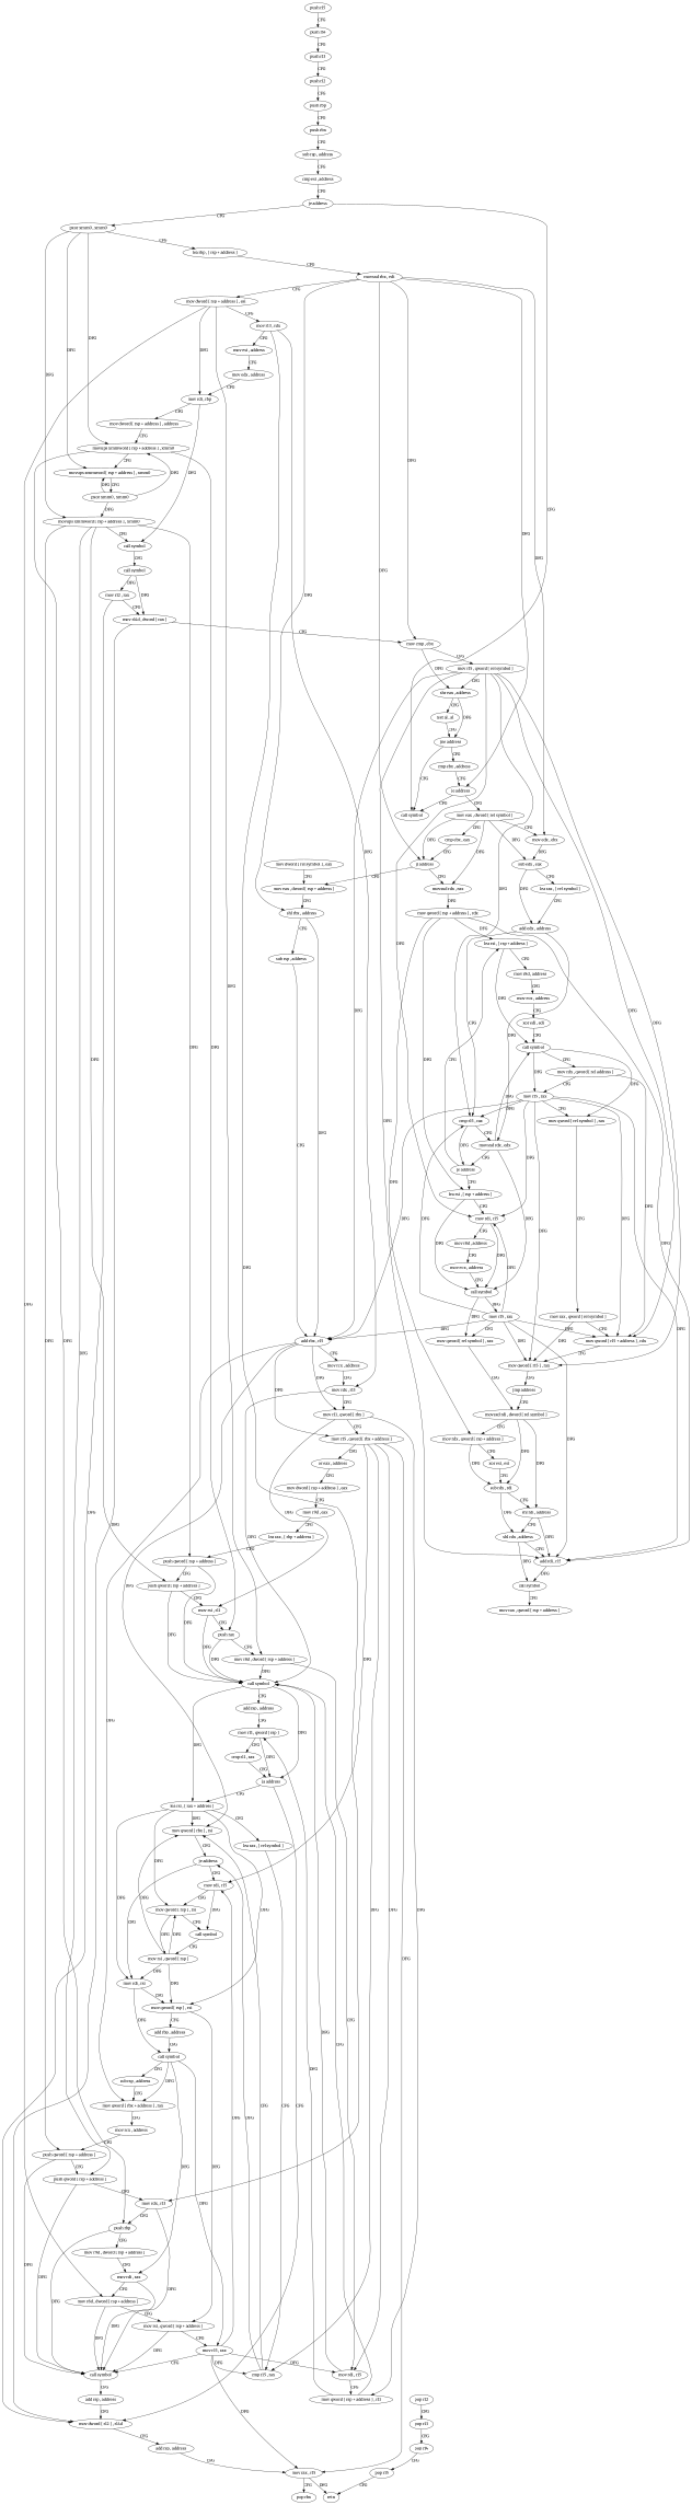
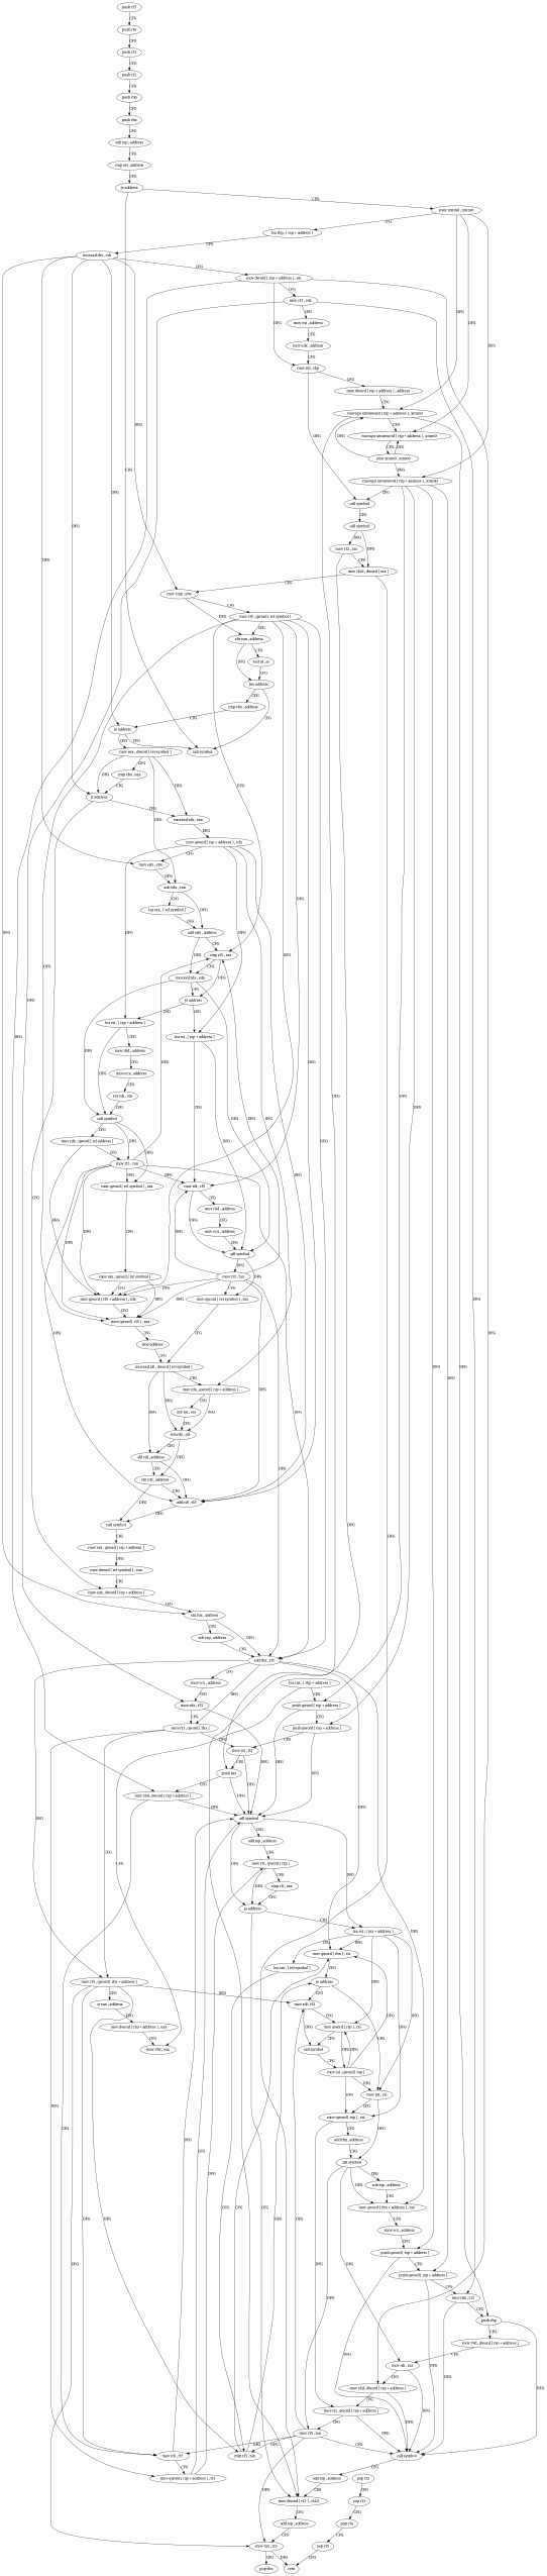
  digraph {
    fontname=Merriweather
    node [fontname=Merriweather]
    edge [fontname=Merriweather]
    n1 [label="push r15"]
    n2 [label="push r14"]
    n3 [label="push r13"]
    n4 [label="push r12"]
    n5 [label="push rbp"]
    n6 [label="push rbx"]
    n7 [label="sub rsp , address"]
    n8 [label="cmp esi , address"]
    n9 [label="je address"]
    n10 [label="call symbol"]
    n11 [label="pxor xmm0 , xmm0"]
    n12 [label="lea rbp , [ rsp + address ]"]
    n13 [label="movups xmmword [ rsp + address ] , xmm0"]
    n14 [label="movups xmmword [ rsp + address ] , xmm0"]
    n15 [label="movups xmmword [ rsp + address ] , xmm0"]
    n16 [label="movsxd rbx , edi"]
    n17 [label="push rax"]
    n18 [label="push rbp"]
    n19 [label="pxor xmm0 , xmm0"]
    n20 [label="call symbol"]
    n21 [label="push qword [ rsp + address ]"]
    n22 [label="push qword [ rsp + address ]"]
    n23 [label="push qword [ rsp + address ]"]
    n24 [label="push qword [ rsp + address ]"]
    n25 [label="mov dword [ rsp + address ] , esi"]
    n26 [label="mov cmp , ebx"]
    n27 [label="je address"]
    n28 [label="jl address"]
    n29 [label="shl rbx , address"]
    n30 [label="mov edx , ebx"]
    n31 [label="mov r13 , rdx"]
    n32 [label="mov rdi , rbp"]
    n33 [label="mov r8d , dword [ rsp + address ]"]
    n34 [label="mov r8d , dword [ rsp + address ]"]
    n35 [label="mov r15 , qword [ rel symbol ]"]
    n36 [label="shr eax , address"]
    n37 [label="mov eax , dword [ rel symbol ]"]
    n38 [label="movsxd rdx , eax"]
    n39 [label="mov eax , dword [ rsp + address ]"]
    n40 [label="add rbx , r15"]
    n41 [label="sub rsp , address"]
    n42 [label="sub edx , eax"]
    n43 [label="mov esi , address"]
    n44 [label="mov rdx , r13"]
    n45 [label="mov rdx , r13"]
    n46 [label="mov dword [ rsp + address ] , address"]
    n47 [label="call symbol"]
    n48 [label="mov rdi , r15"]
    n49 [label="mov rsi , qword [ rsp + address ]"]
    n50 [label="call symbol"]
    n51 [label="mov edx , address"]
    n52 [label="mov r11 , qword [ rbx ]"]
    n53 [label="call symbol"]
    n54 [label="mov r9d , dword [ rsp + address ]"]
    n55 [label="mov rsi , r11"]
    n56 [label="mov r12 , rax"]
    n57 [label="mov r14d , dword [ rax ]"]
    n58 [label="mov dword [ r12 ] , r14d"]
    n59 [label="add rsp , address"]
    n60 [label="cmp r15 , rax"]
    n61 [label="mov qword [ r15 + address ] , rdx"]
    n62 [label="mov qword [ r15 ] , rax"]
    n63 [label="mov rdi , r15"]
    n64 [label="add rdi , r15"]
    n65 [label="test al , al"]
    n66 [label="jne address"]
    n67 [label="mov rcx , address"]
    n68 [label="mov r15 , qword [ rbx + address ]"]
    n69 [label="mov qword [ rbx ] , rsi"]
    n70 [label="mov qword [ rbx + address ] , rax"]
    n71 [label="movsxd rdx , edx"]
    n72 [label="je address"]
    n73 [label="jmp address"]
    n74 [label="call symbol"]
    n75 [label="mov r8d , address"]
    n76 [label="call symbol"]
    n77 [label="cmp ebx , address"]
    n78 [label="cmp ebx , eax"]
    n79 [label="mov qword [ rsp + address ] , rdx"]
    n80 [label="lea rax , [ rel symbol ]"]
    n81 [label="add edx , address"]
    n82 [label="lea rsi , [ rsp + address ]"]
    n83 [label="lea rsi , [ rsp + address ]"]
    n84 [label="mov rdx , qword [ rsp + address ]"]
    n85 [label="mov qword [ rsp + address ] , r11"]
    n86 [label="or eax , address"]
    n87 [label="mov rax , r15"]
    n88 [label="cmp r15 , rax"]
    n89 [label="mov rdi , r15"]
    n90 [label="je address"]
    n91 [label="mov rcx , address"]
    n92 [label="add rsp , address"]
    n93 [label="ja address"]
    n94 [label="lea rsi , [ rax + address ]"]
    n95 [label="mov r11 , qword [ rsp ]"]
    n96 [label="mov dword [ rsp + address ] , eax"]
    n97 [label="pop rbx"]
    n98 [label=retn]
    n99 [label="mov qword [ rsp ] , rsi"]
    n100 [label="call symbol"]
    n101 [label="mov r9d , eax"]
    n102 [label="lea rax , [ rbp + address ]"]
    n103 [label="cmp r11 , rax"]
    n104 [label="lea rax , [ rel symbol ]"]
    n105 [label="mov rdi , rsi"]
    n106 [label="mov qword [ rsp ] , rsi"]
    n107 [label="call symbol"]
    n108 [label="add rbp , address"]
    n109 [label="mov rsi , qword [ rsp ]"]
    n110 [label="call symbol"]
    n111 [label="mov r8d , address"]
    n112 [label="sub rdx , rdi"]
    n113 [label="xor esi , esi"]
    n114 [label="mov rax , qword [ rsp + address ]"]
    n115 [label="mov dword [ rel symbol ] , eax"]
    n116 [label="mov rdx , qword [ rel address ]"]
    n117 [label="mov r15 , rax"]
    n118 [label="mov qword [ rel symbol ] , rax"]
    n119 [label="mov r15 , rax"]
    n120 [label="mov qword [ rel symbol ] , rax"]
    n121 [label="mov ecx , address"]
    n122 [label="pop r12"]
    n123 [label="pop r13"]
    n124 [label="pop r14"]
    n125 [label="pop r15"]
    n126 [label="sub rsp , address"]
    n127 [label="mov rdi , rax"]
    n128 [label="mov r15 , rax"]
    n129 [label="xor edi , edi"]
    n130 [label="mov rax , qword [ rel symbol ]"]
    n131 [label="movsxd rdi , dword [ rel symbol ]"]
    n132 [label="shl rdi , address"]
    n133 [label="shl rdx , address"]
    n134 [label="mov ecx , address"]
    n135 [label="add rsp , address"]
    n1 -> n2 [label=CFG]
    n2 -> n3 [label=CFG]
    n3 -> n4 [label=CFG]
    n4 -> n5 [label=CFG]
    n5 -> n6 [label=CFG]
    n6 -> n7 [label=CFG]
    n7 -> n8 [label=CFG]
    n8 -> n9 [label=CFG]
    n9 -> n10 [label=CFG]
    n9 -> n11 [label=CFG]
    n11 -> n12 [label=CFG]
    n11 -> n13 [label=DFG]
    n11 -> n14 [label=DFG]
    n11 -> n15 [label=DFG]
    n12 -> n16 [label=CFG]
    n13 -> n14 [label=CFG]
    n13 -> n17 [label=DFG]
    n13 -> n18 [label=DFG]
    n14 -> n19 [label=CFG]
    n15 -> n20 [label=CFG]
    n15 -> n21 [label=DFG]
    n15 -> n22 [label=DFG]
    n15 -> n23 [label=DFG]
    n15 -> n24 [label=DFG]
    n16 -> n25 [label=CFG]
    n16 -> n26 [label=DFG]
    n16 -> n27 [label=DFG]
    n16 -> n28 [label=DFG]
    n16 -> n29 [label=DFG]
    n16 -> n30 [label=DFG]
    n17 -> n33 [label=CFG]
    n17 -> n47 [label=DFG]
    n18 -> n50 [label=DFG]
    n18 -> n54 [label=CFG]
    n19 -> n13 [label=DFG]
    n19 -> n14 [label=DFG]
    n19 -> n15 [label=DFG]
    n20 -> n53 [label=CFG]
    n21 -> n22 [label=CFG]
    n21 -> n47 [label=DFG]
    n22 -> n47 [label=DFG]
    n22 -> n55 [label=CFG]
    n23 -> n24 [label=CFG]
    n23 -> n50 [label=DFG]
    n24 -> n45 [label=CFG]
    n24 -> n50 [label=DFG]
    n25 -> n31 [label=CFG]
    n25 -> n32 [label=DFG]
    n25 -> n33 [label=DFG]
    n25 -> n34 [label=DFG]
    n26 -> n35 [label=CFG]
    n26 -> n36 [label=DFG]
    n27 -> n10 [label=CFG]
    n27 -> n37 [label=CFG]
    n28 -> n38 [label=CFG]
    n28 -> n39 [label=CFG]
    n29 -> n40 [label=DFG]
    n29 -> n41 [label=CFG]
    n30 -> n42 [label=DFG]
    n31 -> n43 [label=CFG]
    n31 -> n44 [label=DFG]
    n31 -> n45 [label=DFG]
    n32 -> n20 [label=DFG]
    n32 -> n46 [label=CFG]
    n33 -> n47 [label=DFG]
    n33 -> n48 [label=CFG]
    n34 -> n49 [label=CFG]
    n34 -> n50 [label=DFG]
    n35 -> n36 [label=CFG]
    n35 -> n40 [label=DFG]
    n35 -> n60 [label=DFG]
    n35 -> n61 [label=DFG]
    n35 -> n62 [label=DFG]
    n35 -> n63 [label=DFG]
    n35 -> n64 [label=DFG]
    n36 -> n65 [label=CFG]
    n36 -> n66 [label=DFG]
    n37 -> n28 [label=DFG]
    n37 -> n38 [label=DFG]
    n37 -> n42 [label=DFG]
    n37 -> n78 [label=CFG]
    n38 -> n79 [label=DFG]
    n39 -> n29 [label=CFG]
    n40 -> n52 [label=DFG]
    n40 -> n67 [label=CFG]
    n40 -> n68 [label=DFG]
    n40 -> n69 [label=DFG]
    n40 -> n70 [label=DFG]
    n41 -> n40 [label=CFG]
    n42 -> n80 [label=CFG]
    n42 -> n81 [label=DFG]
    n43 -> n51 [label=CFG]
    n44 -> n47 [label=DFG]
    n44 -> n52 [label=CFG]
    n45 -> n18 [label=CFG]
    n45 -> n50 [label=DFG]
    n46 -> n13 [label=CFG]
    n47 -> n92 [label=CFG]
    n47 -> n93 [label=DFG]
    n47 -> n94 [label=DFG]
    n48 -> n47 [label=DFG]
    n48 -> n85 [label=CFG]
    n49 -> n50 [label=DFG]
    n49 -> n128 [label=CFG]
    n50 -> n135 [label=CFG]
    n51 -> n32 [label=CFG]
    n52 -> n55 [label=DFG]
    n52 -> n68 [label=CFG]
    n52 -> n85 [label=DFG]
    n53 -> n56 [label=DFG]
    n53 -> n57 [label=DFG]
    n54 -> n127 [label=CFG]
    n55 -> n17 [label=CFG]
    n55 -> n47 [label=DFG]
    n56 -> n57 [label=CFG]
    n56 -> n58 [label=DFG]
    n57 -> n26 [label=CFG]
    n57 -> n58 [label=DFG]
    n58 -> n59 [label=CFG]
    n59 -> n87 [label=CFG]
    n60 -> n71 [label=CFG]
    n60 -> n72 [label=DFG]
    n61 -> n62 [label=CFG]
    n62 -> n73 [label=CFG]
    n63 -> n74 [label=DFG]
    n63 -> n75 [label=CFG]
    n64 -> n76 [label=DFG]
    n65 -> n66 [label=CFG]
    n66 -> n10 [label=CFG]
    n66 -> n77 [label=CFG]
    n67 -> n44 [label=CFG]
    n68 -> n48 [label=DFG]
    n68 -> n86 [label=CFG]
    n68 -> n87 [label=DFG]
    n68 -> n88 [label=DFG]
    n68 -> n89 [label=DFG]
    n69 -> n90 [label=CFG]
    n70 -> n91 [label=CFG]
    n71 -> n72 [label=CFG]
    n71 -> n74 [label=DFG]
    n71 -> n110 [label=DFG]
    n72 -> n82 [label=CFG]
    n72 -> n83 [label=CFG]
    n73 -> n131 [label=CFG]
    n74 -> n119 [label=DFG]
    n74 -> n120 [label=DFG]
    n75 -> n134 [label=CFG]
    n76 -> n114 [label=CFG]
    n77 -> n27 [label=CFG]
    n78 -> n28 [label=CFG]
-   n37 -> n30 [label=CFG]
+   n79 -> n30 [label=CFG]
    n79 -> n64 [label=DFG]
    n79 -> n82 [label=DFG]
    n79 -> n83 [label=DFG]
    n79 -> n84 [label=DFG]
    n80 -> n81 [label=CFG]
    n81 -> n60 [label=CFG]
    n81 -> n71 [label=DFG]
    n82 -> n110 [label=DFG]
    n82 -> n111 [label=CFG]
    n83 -> n63 [label=CFG]
    n83 -> n74 [label=DFG]
    n84 -> n112 [label=DFG]
    n84 -> n113 [label=CFG]
    n85 -> n47 [label=CFG]
    n85 -> n95 [label=DFG]
    n86 -> n96 [label=CFG]
    n87 -> n97 [label=CFG]
    n87 -> n98 [label=DFG]
    n88 -> n69 [label=CFG]
    n88 -> n90 [label=DFG]
    n89 -> n99 [label=CFG]
    n89 -> n100 [label=DFG]
    n90 -> n89 [label=CFG]
    n90 -> n105 [label=CFG]
    n91 -> n23 [label=CFG]
    n92 -> n95 [label=CFG]
    n93 -> n58 [label=CFG]
    n93 -> n94 [label=CFG]
    n94 -> n69 [label=DFG]
    n94 -> n99 [label=DFG]
    n94 -> n104 [label=CFG]
    n94 -> n105 [label=DFG]
    n94 -> n106 [label=DFG]
    n95 -> n93 [label=DFG]
    n95 -> n103 [label=CFG]
    n96 -> n101 [label=CFG]
    n99 -> n100 [label=CFG]
    n99 -> n109 [label=DFG]
    n100 -> n109 [label=CFG]
-   n101 -> n102 [label=CFG]
+   n102 -> n101 [label=CFG]
    n102 -> n21 [label=CFG]
    n103 -> n93 [label=CFG]
    n104 -> n88 [label=CFG]
    n105 -> n106 [label=CFG]
    n105 -> n107 [label=DFG]
    n106 -> n49 [label=DFG]
    n106 -> n108 [label=CFG]
    n107 -> n70 [label=DFG]
    n107 -> n126 [label=CFG]
    n107 -> n127 [label=DFG]
    n107 -> n128 [label=DFG]
    n108 -> n107 [label=CFG]
    n109 -> n69 [label=DFG]
    n109 -> n99 [label=DFG]
    n109 -> n105 [label=DFG]
    n109 -> n106 [label=DFG]
    n110 -> n116 [label=CFG]
    n110 -> n117 [label=DFG]
    n110 -> n118 [label=DFG]
    n111 -> n121 [label=CFG]
    n112 -> n132 [label=CFG]
    n112 -> n133 [label=DFG]
    n113 -> n112 [label=CFG]
+   n114 -> n115 [label=DFG]
    n115 -> n39 [label=CFG]
    n116 -> n61 [label=DFG]
    n116 -> n117 [label=CFG]
    n117 -> n40 [label=DFG]
    n117 -> n60 [label=DFG]
    n117 -> n61 [label=DFG]
    n117 -> n62 [label=DFG]
    n117 -> n63 [label=DFG]
    n117 -> n64 [label=DFG]
    n117 -> n118 [label=CFG]
    n118 -> n130 [label=CFG]
    n119 -> n40 [label=DFG]
    n119 -> n60 [label=DFG]
    n119 -> n61 [label=DFG]
    n119 -> n62 [label=DFG]
    n119 -> n63 [label=DFG]
    n119 -> n64 [label=DFG]
    n119 -> n120 [label=CFG]
    n120 -> n131 [label=CFG]
    n121 -> n129 [label=CFG]
    n122 -> n123 [label=CFG]
    n123 -> n124 [label=CFG]
    n124 -> n125 [label=CFG]
    n125 -> n98 [label=CFG]
    n126 -> n70 [label=CFG]
    n127 -> n34 [label=CFG]
    n127 -> n50 [label=DFG]
    n128 -> n48 [label=DFG]
    n128 -> n50 [label=CFG]
    n128 -> n87 [label=DFG]
    n128 -> n88 [label=DFG]
    n128 -> n89 [label=DFG]
    n129 -> n110 [label=CFG]
    n130 -> n61 [label=CFG]
    n130 -> n62 [label=DFG]
    n131 -> n84 [label=CFG]
    n131 -> n112 [label=DFG]
    n131 -> n132 [label=DFG]
    n132 -> n64 [label=DFG]
    n132 -> n133 [label=CFG]
    n133 -> n64 [label=CFG]
    n133 -> n76 [label=DFG]
    n134 -> n74 [label=CFG]
    n135 -> n58 [label=CFG]
  }
